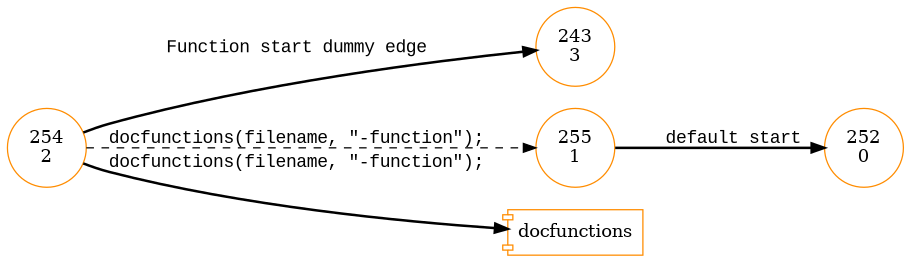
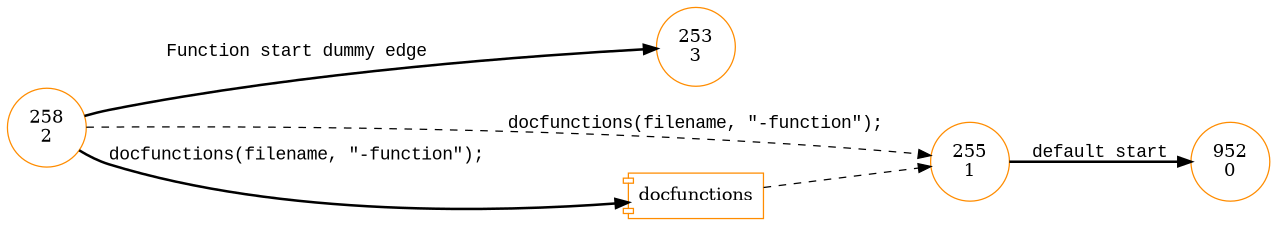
  digraph {
    rankdir=LR
    node [color=darkorange shape=circle]
    edge [fontname="Courier New" style=bold]
-   n1 [label="243\n3"]
-   n2 [label="254\n2"]
+   n1 [label="253\n3"]
+   n2 [label="258\n2"]
    n3 [label="255\n1"]
    n4 [label=docfunctions shape=component]
-   n5 [label="252\n0"]
+   n5 [label="952\n0"]
    n2 -> n1 [label="Function start dummy edge"]
    n2 -> n3 [label="docfunctions(filename, \"-function\");" style=dashed]
    n2 -> n4 [label="docfunctions(filename, \"-function\");"]
    n3 -> n5 [label="default start"]
+   n4 -> n3 [style=dashed]
  }
